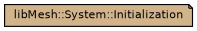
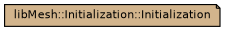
  digraph {
    rankdir=LR
-   n1 [color=black fillcolor=tan fontname=Helvetica fontsize=10 height=0.2 label="libMesh::System::Initialization" shape=note style=filled width=0.4]
+   n1 [color=black fillcolor=tan fontname=Helvetica fontsize=10 height=0.2 label="libMesh::Initialization::Initialization" shape=note style=filled width=0.4]
  }
